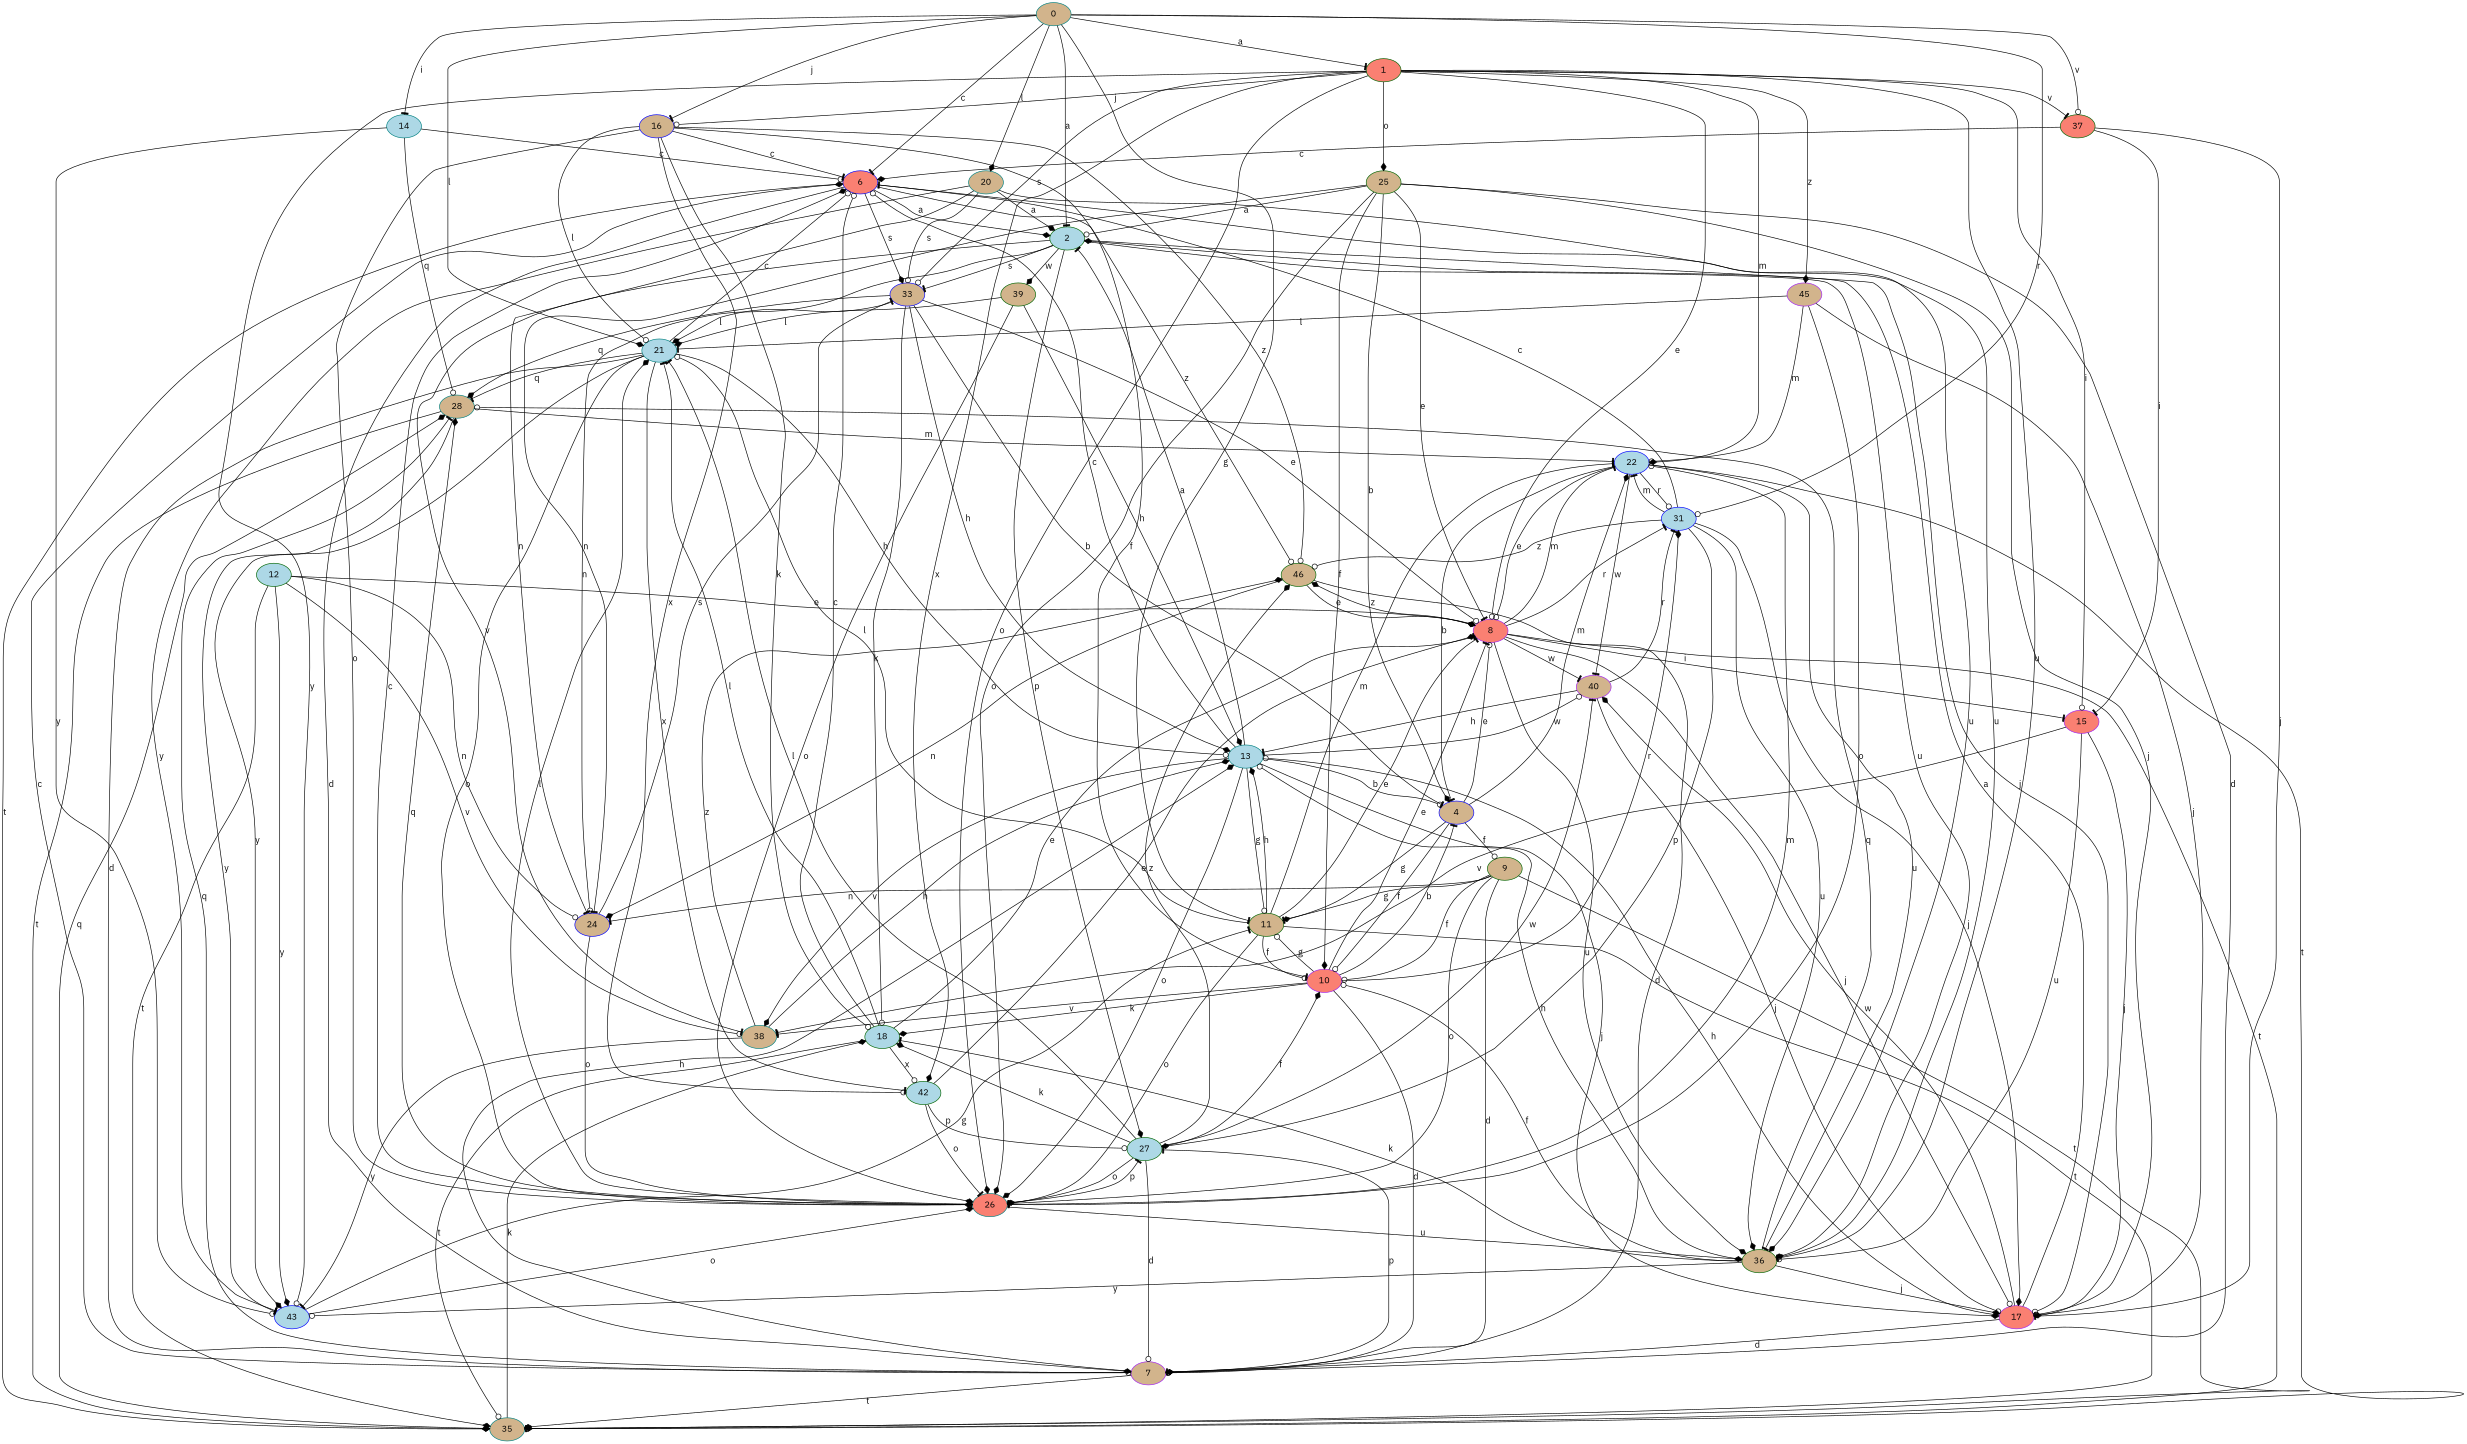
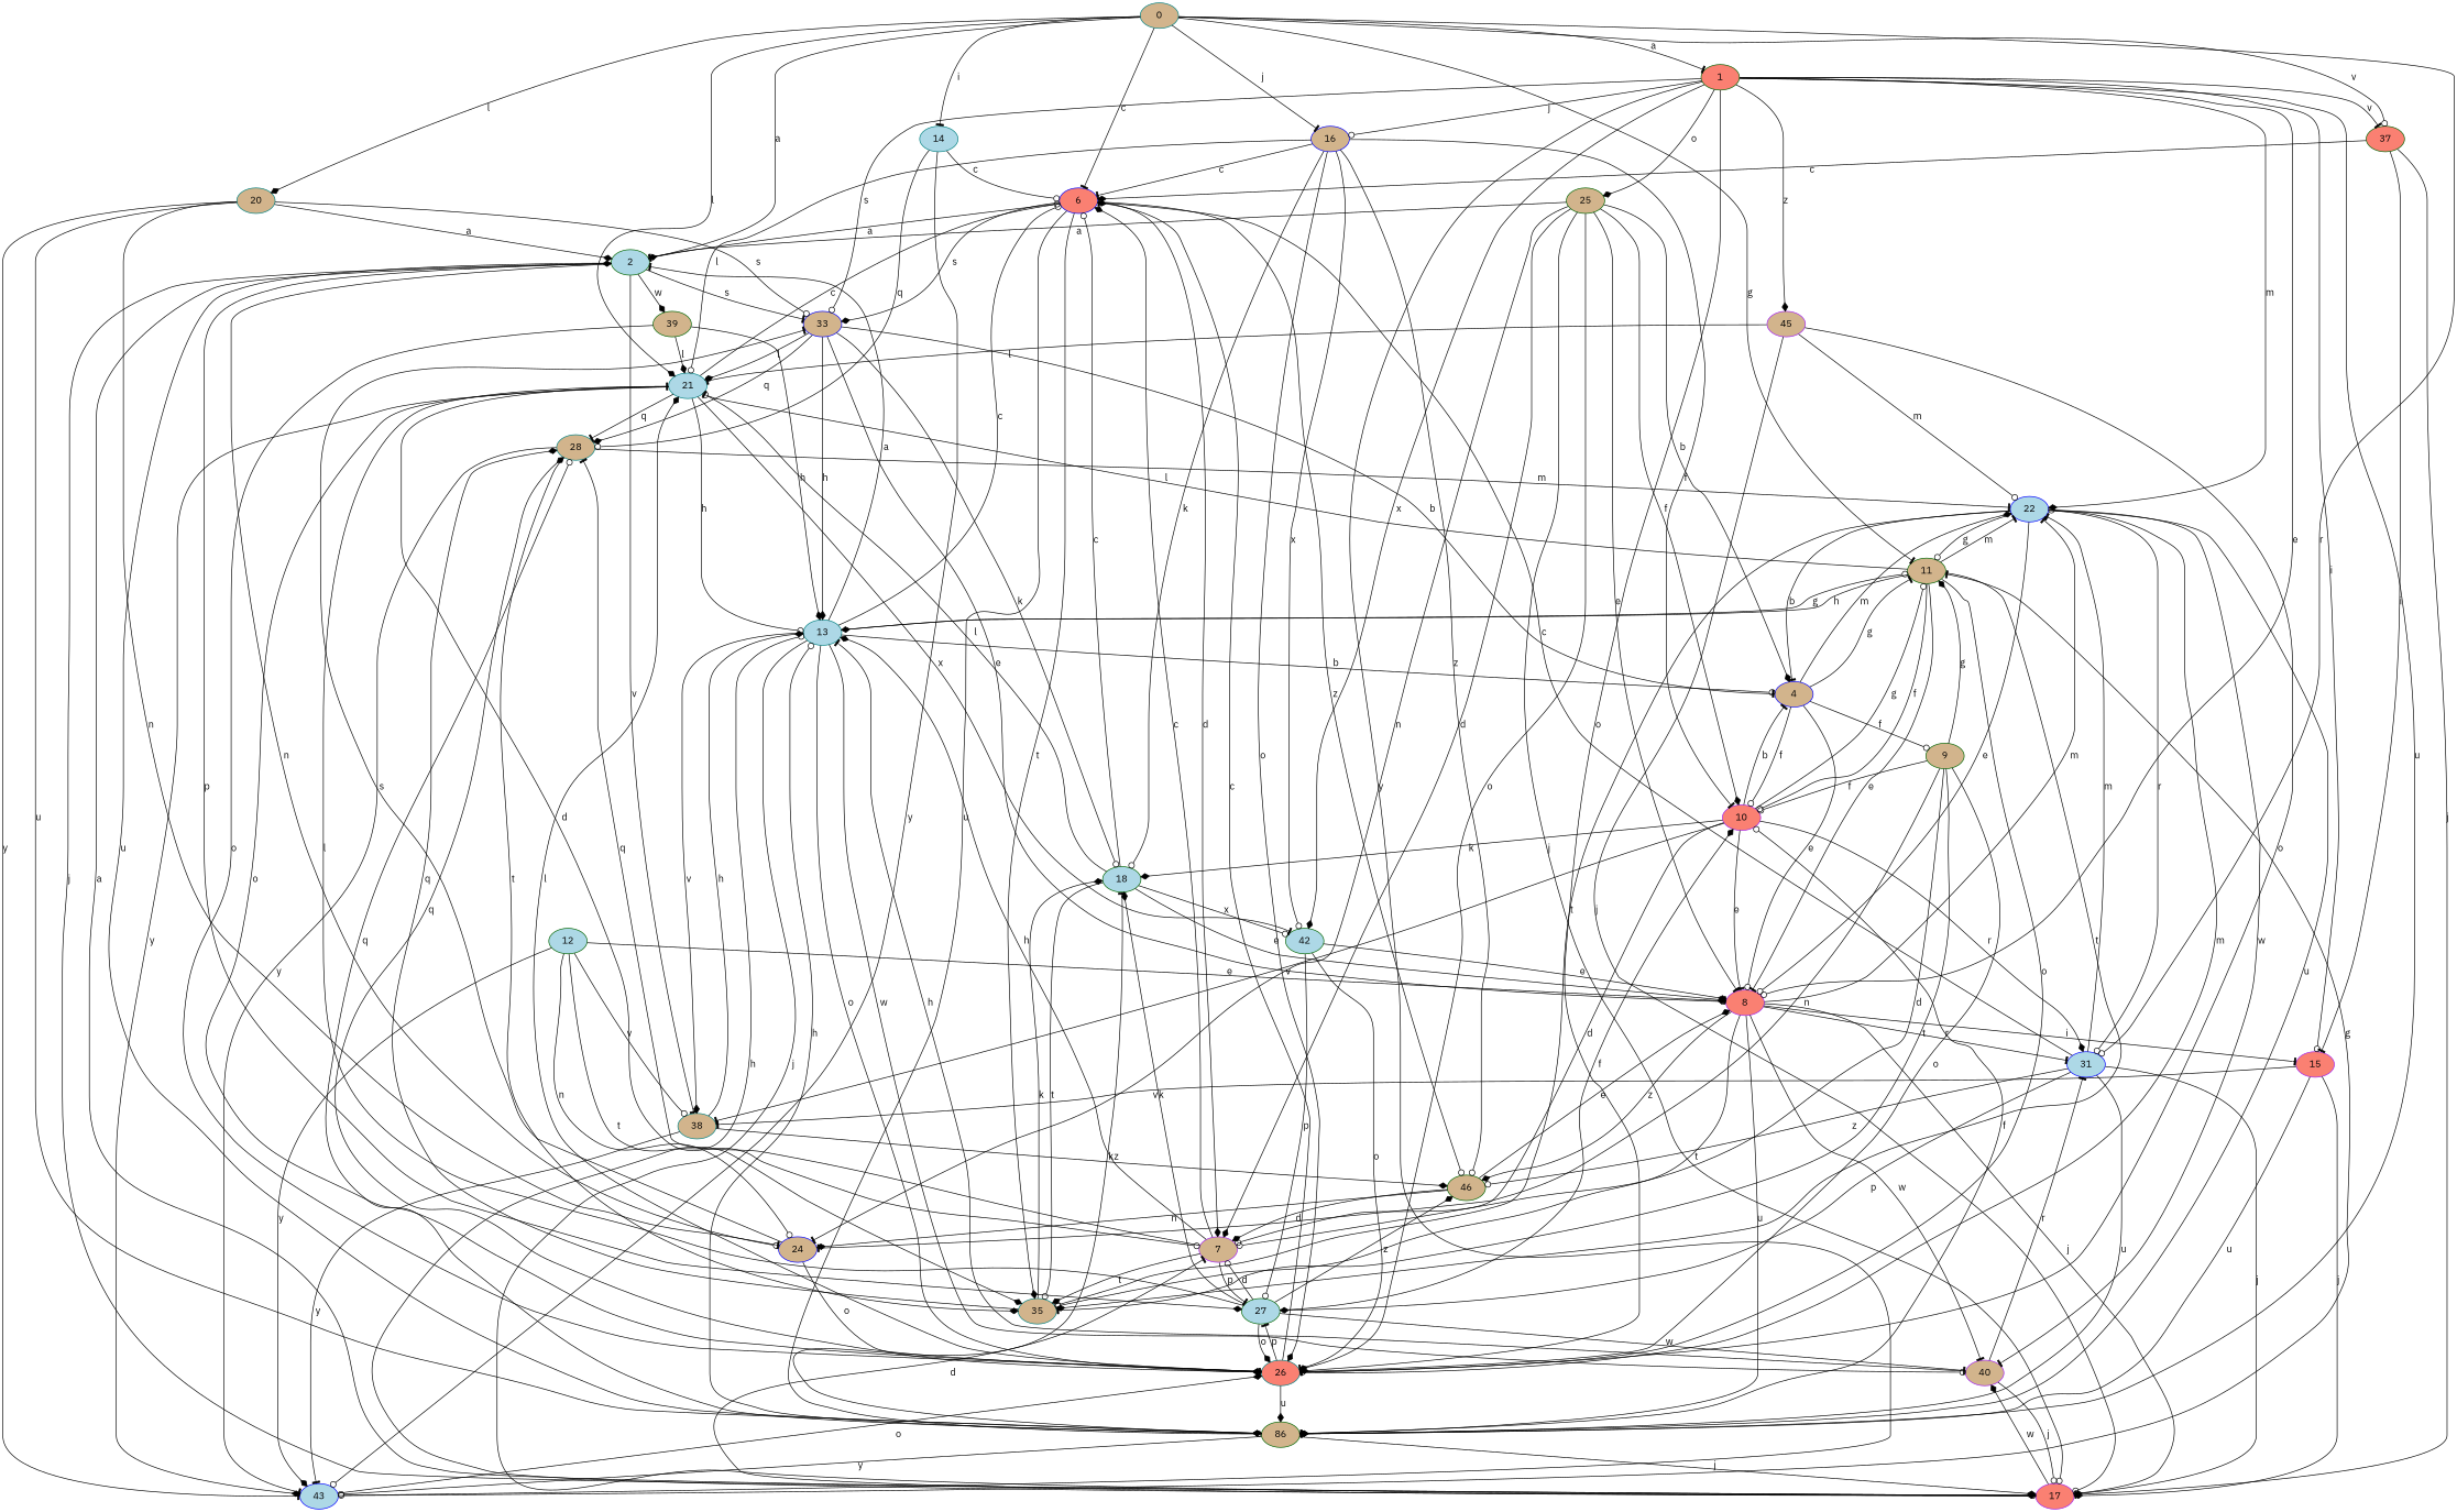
  strict digraph {
    fontname="IBM Plex Sans"
    node [color=darkgreen fillcolor=tan fontname="IBM Plex Sans" style=filled]
    edge [arrowhead=diamond fontname="IBM Plex Sans"]
    0 [color=teal]
    1 [fillcolor=salmon]
    2 [fillcolor=lightblue]
    6 [color=blue fillcolor=salmon]
    11
    14 [color=teal fillcolor=lightblue]
    16 [color=blue]
    20 [color=teal]
    21 [color=teal fillcolor=lightblue]
    31 [color=blue fillcolor=lightblue]
    37 [fillcolor=salmon]
    8 [color=purple fillcolor=salmon]
    15 [color=purple fillcolor=salmon]
    22 [color=blue fillcolor=lightblue]
    25
    26 [color=teal fillcolor=salmon]
    33 [color=blue]
-   36
+   36 [label=86]
    42 [fillcolor=lightblue]
    43 [color=blue fillcolor=lightblue]
    45 [color=purple]
    17 [color=purple fillcolor=salmon]
    24 [color=blue]
    27 [fillcolor=lightblue]
    38 [color=teal]
    39
    7 [color=purple]
    35 [color=teal]
    46
    10 [color=purple fillcolor=salmon]
    13 [color=teal fillcolor=lightblue]
    12 [fillcolor=lightblue]
    28 [color=teal]
    18 [fillcolor=lightblue]
    40 [color=purple]
    4 [color=blue]
    9
    0 -> 1 [arrowhead=tee label=a]
    0 -> 2 [arrowhead=tee label=a]
    0 -> 6 [arrowhead=tee label=c]
    0 -> 11 [arrowhead=tee label=g]
    0 -> 14 [arrowhead=tee label=i]
    0 -> 16 [arrowhead=tee label=j]
    0 -> 20 [label=l]
    0 -> 21 [label=l]
    0 -> 31 [arrowhead=odot label=r]
    0 -> 37 [arrowhead=odot label=v]
    1 -> 16 [arrowhead=odot label=j]
    1 -> 37 [arrowhead=tee label=v]
    1 -> 8 [arrowhead=odot label=e]
    1 -> 15 [arrowhead=odot label=i]
    1 -> 22 [label=m]
    1 -> 25 [label=o]
    1 -> 26 [label=o]
    1 -> 33 [arrowhead=odot label=s]
    1 -> 36 [arrowhead=tee label=u]
    1 -> 42 [label=x]
    1 -> 43 [arrowhead=odot label=y]
    1 -> 45 [label=z]
    2 -> 33 [arrowhead=tee label=s]
    2 -> 36 [label=u]
    2 -> 17 [arrowhead=odot label=j]
    2 -> 24 [arrowhead=odot label=n]
    2 -> 27 [label=p]
    2 -> 38 [arrowhead=tee label=v]
    2 -> 39 [label=w]
    6 -> 2 [label=a]
    6 -> 33 [label=s]
    6 -> 36 [arrowhead=odot label=u]
    6 -> 7 [label=d]
    6 -> 35 [label=t]
    6 -> 46 [arrowhead=odot label=z]
    11 -> 21 [arrowhead=odot label=l]
    11 -> 8 [arrowhead=tee label=e]
    11 -> 22 [arrowhead=tee label=m]
    11 -> 26 [arrowhead=odot label=o]
    11 -> 35 [label=t]
    11 -> 10 [arrowhead=odot label=f]
    11 -> 13 [label=h]
    14 -> 6 [arrowhead=odot label=c]
    14 -> 43 [arrowhead=odot label=y]
    14 -> 28 [arrowhead=odot label=q]
    16 -> 6 [arrowhead=tee label=c]
    16 -> 21 [arrowhead=odot label=l]
    16 -> 26 [label=o]
    16 -> 42 [arrowhead=odot label=x]
    16 -> 46 [arrowhead=odot label=z]
    16 -> 10 [arrowhead=tee label=f]
    16 -> 18 [arrowhead=odot label=k]
    20 -> 2 [label=a]
    20 -> 33 [arrowhead=odot label=s]
    20 -> 36 [label=u]
    20 -> 43 [arrowhead=tee label=y]
    20 -> 24 [arrowhead=tee label=n]
    21 -> 6 [arrowhead=odot label=c]
    21 -> 26 [arrowhead=odot label=o]
    21 -> 42 [arrowhead=tee label=x]
    21 -> 43 [label=y]
    21 -> 7 [arrowhead=odot label=d]
    21 -> 13 [arrowhead=odot label=h]
    21 -> 28 [arrowhead=tee label=q]
    31 -> 6 [arrowhead=tee label=c]
    31 -> 22 [arrowhead=tee label=m]
    31 -> 36 [label=u]
    31 -> 17 [label=j]
    31 -> 27 [label=p]
    31 -> 46 [arrowhead=odot label=z]
    37 -> 6 [label=c]
    37 -> 15 [arrowhead=tee label=i]
    37 -> 17 [arrowhead=tee label=j]
    8 -> 31 [arrowhead=tee label=r]
    8 -> 15 [arrowhead=tee label=i]
    8 -> 22 [arrowhead=tee label=m]
    8 -> 36 [label=u]
    8 -> 17 [arrowhead=odot label=j]
    8 -> 35 [arrowhead=odot label=t]
    8 -> 46 [label=z]
    8 -> 40 [arrowhead=tee label=w]
    15 -> 36 [arrowhead=odot label=u]
    15 -> 17 [label=j]
    15 -> 38 [arrowhead=tee label=v]
+   22 -> 11 [arrowhead=odot label=g]
    22 -> 31 [arrowhead=odot label=r]
    22 -> 8 [arrowhead=odot label=e]
    22 -> 36 [arrowhead=tee label=u]
    22 -> 35 [arrowhead=odot label=t]
    22 -> 40 [arrowhead=tee label=w]
    22 -> 4 [arrowhead=tee label=b]
    25 -> 2 [arrowhead=odot label=a]
    25 -> 8 [arrowhead=tee label=e]
    25 -> 26 [label=o]
    25 -> 17 [arrowhead=odot label=j]
    25 -> 24 [arrowhead=tee label=n]
    25 -> 7 [label=d]
    25 -> 10 [label=f]
    25 -> 4 [label=b]
    26 -> 6 [label=c]
    26 -> 21 [label=l]
    26 -> 22 [arrowhead=odot label=m]
    26 -> 36 [label=u]
    26 -> 27 [arrowhead=tee label=p]
    26 -> 28 [label=q]
    33 -> 21 [label=l]
    33 -> 8 [arrowhead=odot label=e]
    33 -> 13 [label=h]
    33 -> 28 [label=q]
    33 -> 18 [arrowhead=odot label=k]
    33 -> 4 [arrowhead=tee label=b]
    36 -> 43 [arrowhead=odot label=y]
    36 -> 17 [label=j]
    36 -> 10 [arrowhead=odot label=f]
    36 -> 13 [arrowhead=odot label=h]
    36 -> 28 [arrowhead=odot label=q]
    36 -> 18 [arrowhead=tee label=k]
    42 -> 8 [label=e]
    42 -> 26 [arrowhead=tee label=o]
    42 -> 27 [arrowhead=odot label=p]
    43 -> 11 [arrowhead=tee label=g]
    43 -> 26 [label=o]
    45 -> 21 [arrowhead=tee label=l]
    45 -> 22 [arrowhead=odot label=m]
    45 -> 26 [arrowhead=tee label=o]
    45 -> 17 [arrowhead=odot label=j]
    17 -> 2 [label=a]
    17 -> 7 [arrowhead=tee label=d]
    17 -> 13 [arrowhead=odot label=h]
    17 -> 40 [label=w]
    24 -> 26 [arrowhead=tee label=o]
    24 -> 33 [arrowhead=tee label=s]
    27 -> 21 [arrowhead=tee label=l]
    27 -> 26 [label=o]
    27 -> 7 [arrowhead=odot label=d]
    27 -> 46 [label=z]
    27 -> 10 [label=f]
    27 -> 18 [label=k]
    27 -> 40 [arrowhead=tee label=w]
    38 -> 43 [arrowhead=tee label=y]
    38 -> 46 [label=z]
    38 -> 13 [label=h]
    39 -> 21 [label=l]
    39 -> 26 [label=o]
    39 -> 13 [label=h]
    7 -> 6 [label=c]
    7 -> 27 [arrowhead=tee label=p]
    7 -> 35 [label=t]
    7 -> 13 [label=h]
    7 -> 28 [arrowhead=tee label=q]
    35 -> 28 [label=q]
    35 -> 18 [label=k]
    46 -> 8 [label=e]
    46 -> 24 [label=n]
    46 -> 7 [label=d]
    10 -> 11 [arrowhead=odot label=g]
    10 -> 31 [label=r]
    10 -> 8 [arrowhead=tee label=e]
    10 -> 38 [arrowhead=tee label=v]
    10 -> 7 [arrowhead=odot label=d]
    10 -> 18 [label=k]
    10 -> 4 [arrowhead=tee label=b]
    13 -> 2 [arrowhead=tee label=a]
    13 -> 6 [arrowhead=odot label=c]
    13 -> 11 [arrowhead=odot label=g]
    13 -> 26 [label=o]
    13 -> 17 [label=j]
    13 -> 38 [label=v]
    13 -> 40 [arrowhead=odot label=w]
    13 -> 4 [arrowhead=odot label=b]
    12 -> 8 [label=e]
    12 -> 43 [label=y]
    12 -> 24 [arrowhead=odot label=n]
    12 -> 38 [arrowhead=odot label=v]
    12 -> 35 [label=t]
    28 -> 22 [arrowhead=tee label=m]
    28 -> 43 [arrowhead=tee label=y]
    28 -> 35 [label=t]
    18 -> 6 [arrowhead=odot label=c]
    18 -> 21 [arrowhead=tee label=l]
    18 -> 8 [arrowhead=tee label=e]
    18 -> 42 [arrowhead=odot label=x]
    18 -> 35 [arrowhead=odot label=t]
    40 -> 31 [arrowhead=tee label=r]
    40 -> 17 [arrowhead=odot label=j]
    40 -> 13 [arrowhead=tee label=h]
    4 -> 11 [arrowhead=tee label=g]
    4 -> 8 [arrowhead=odot label=e]
    4 -> 22 [label=m]
    4 -> 10 [arrowhead=odot label=f]
    4 -> 9 [arrowhead=odot label=f]
    9 -> 11 [label=g]
    9 -> 26 [arrowhead=tee label=o]
    9 -> 24 [arrowhead=tee label=n]
    9 -> 7 [arrowhead=odot label=d]
    9 -> 35 [arrowhead=tee label=t]
    9 -> 10 [arrowhead=odot label=f]
  }
